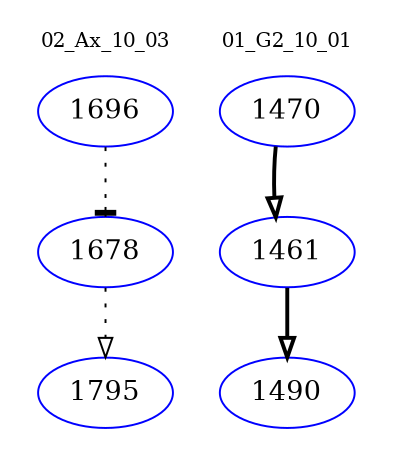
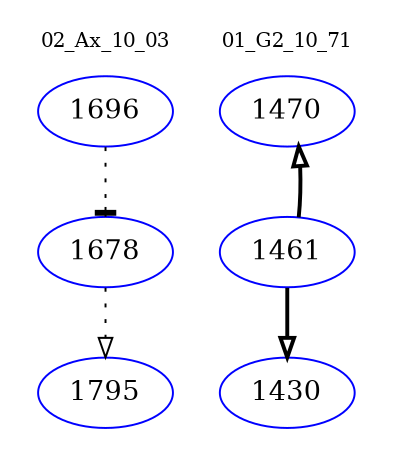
  digraph {
    node [color=blue]
    edge [arrowhead=onormal color=black style=dotted]
    n1 [label=1696]
    n2 [label=1678]
    n3 [label=1795]
    n4 [label=1470]
    n5 [label=1461]
-   n6 [label=1490]
+   n6 [label=1430]
    subgraph cluster_1 {
      color=white
      fontsize=10
      label="02_Ax_10_03"
      n1
      n2
      n3
    }
    subgraph cluster_2 {
      color=white
      fontsize=10
-     label="01_G2_10_01"
+     label="01_G2_10_71"
      n4
      n5
      n6
    }
    n1 -> n2 [arrowhead=tee]
    n2 -> n3
-   n4 -> n5 [style=bold]
+   n5 -> n4 [style=bold]
    n5 -> n6 [style=bold]
  }
